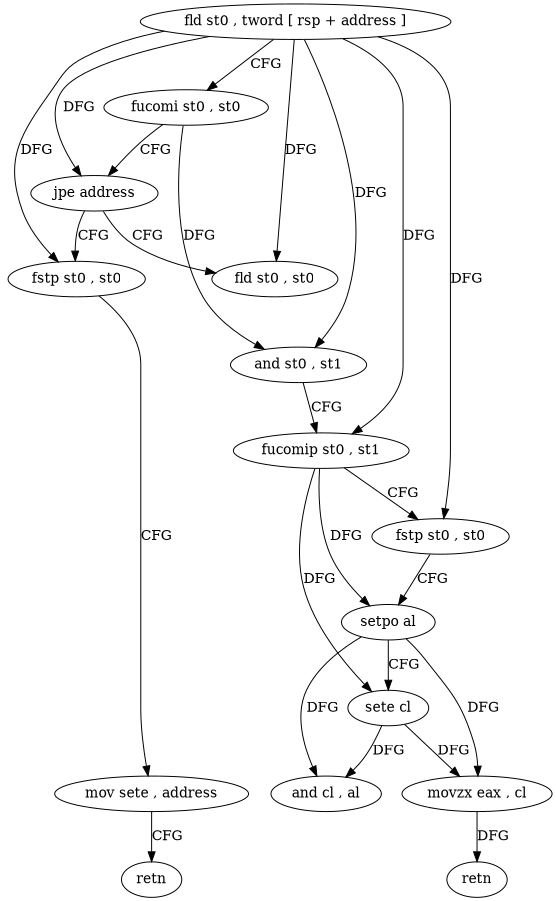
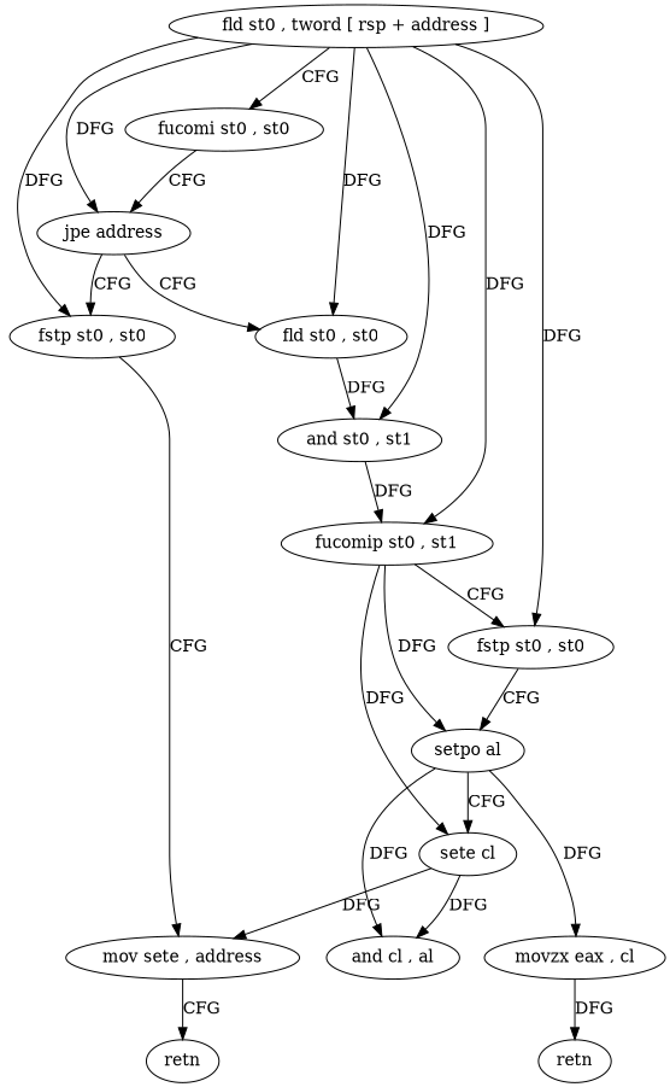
  digraph {
    n1 [label="fld st0 , tword [ rsp + address ]"]
    n2 [label="fucomi st0 , st0"]
    n3 [label="jpe address"]
    n4 [label="fstp st0 , st0"]
    n5 [label="fld st0 , st0"]
    n6 [label="and st0 , st1"]
    n7 [label="fucomip st0 , st1"]
    n8 [label="fstp st0 , st0"]
    n9 [label="mov sete , address"]
    n10 [label="setpo al"]
    n11 [label="sete cl"]
    n12 [label=retn]
    n13 [label="and cl , al"]
    n14 [label="movzx eax , cl"]
    n15 [label=retn]
    n1 -> n2 [label=CFG]
    n1 -> n3 [label=DFG]
    n1 -> n4 [label=DFG]
    n1 -> n5 [label=DFG]
    n1 -> n6 [label=DFG]
    n1 -> n7 [label=DFG]
    n1 -> n8 [label=DFG]
    n2 -> n3 [label=CFG]
    n3 -> n4 [label=CFG]
    n3 -> n5 [label=CFG]
    n4 -> n9 [label=CFG]
-   n2 -> n6 [label=DFG]
-   n6 -> n7 [label=CFG]
+   n5 -> n6 [label=DFG]
+   n6 -> n7 [label=DFG]
    n7 -> n8 [label=CFG]
    n7 -> n10 [label=DFG]
    n7 -> n11 [label=DFG]
    n8 -> n10 [label=CFG]
    n9 -> n12 [label=CFG]
    n10 -> n11 [label=CFG]
    n10 -> n13 [label=DFG]
    n10 -> n14 [label=DFG]
    n11 -> n13 [label=DFG]
-   n11 -> n14 [label=DFG]
+   n11 -> n9 [label=DFG]
    n14 -> n15 [label=DFG]
  }
